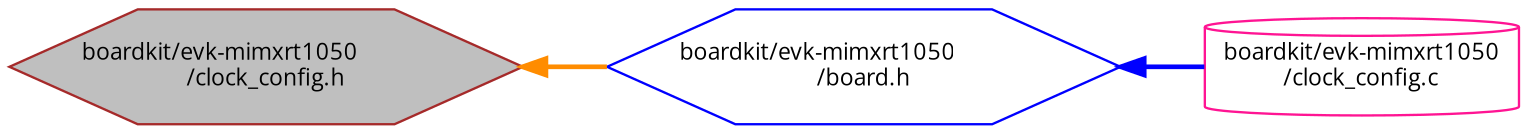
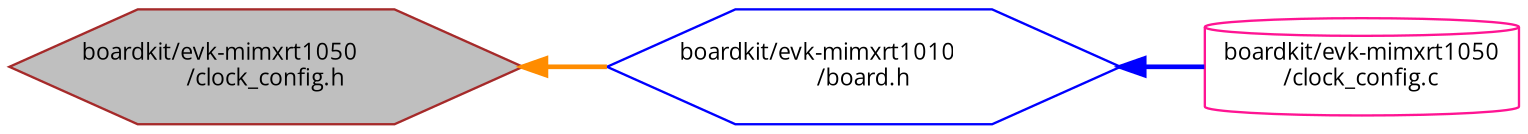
  digraph {
    fontname="Open Sans"
    rankdir=LR
    node [fillcolor=white fontname="Open Sans" fontsize=10 shape=hexagon style=filled]
    edge [dir=back fontname="Open Sans" fontsize=10 labelfontname=Helvetica labelfontsize=10 style=bold]
    n1 [color=brown fillcolor=grey75 fontcolor=black height=0.2 label="boardkit/evk-mimxrt1050\l/clock_config.h" width=0.4]
-   n2 [color=blue height=0.2 label="boardkit/evk-mimxrt1050\l/board.h" width=0.4]
+   n2 [color=blue height=0.2 label="boardkit/evk-mimxrt1010\l/board.h" width=0.4]
    n3 [color=deeppink height=0.2 label="boardkit/evk-mimxrt1050\l/clock_config.c" shape=cylinder width=0.4]
    n1 -> n2 [color=darkorange]
    n2 -> n3 [color=blue]
  }
